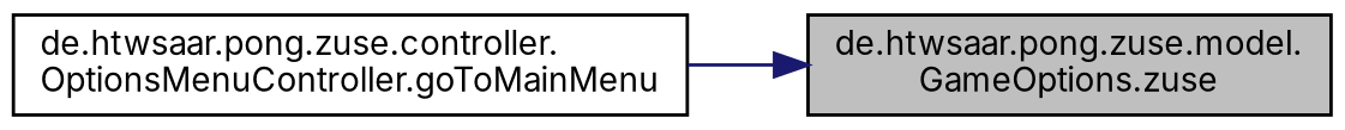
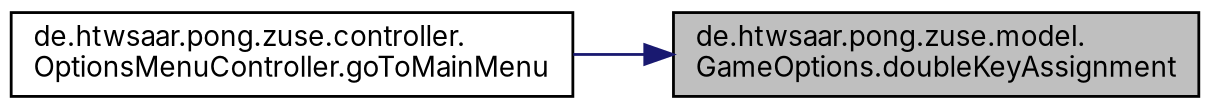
  digraph {
    rankdir=RL
    fontname=Inter
    node [color=black fontname=Inter fontsize=10 shape=record style=filled]
-   n1 [fillcolor=grey75 fontcolor=black height=0.2 label="de.htwsaar.pong.zuse.model.\lGameOptions.zuse" width=0.4]
+   n1 [fillcolor=grey75 fontcolor=black height=0.2 label="de.htwsaar.pong.zuse.model.\lGameOptions.doubleKeyAssignment" width=0.4]
    n2 [fillcolor=white height=0.2 label="de.htwsaar.pong.zuse.controller.\lOptionsMenuController.goToMainMenu" width=0.4]
    n1 -> n2 [color=midnightblue dir=back fontname=Inter fontsize=10 labelfontname=Helvetica labelfontsize=10 style=solid]
  }
